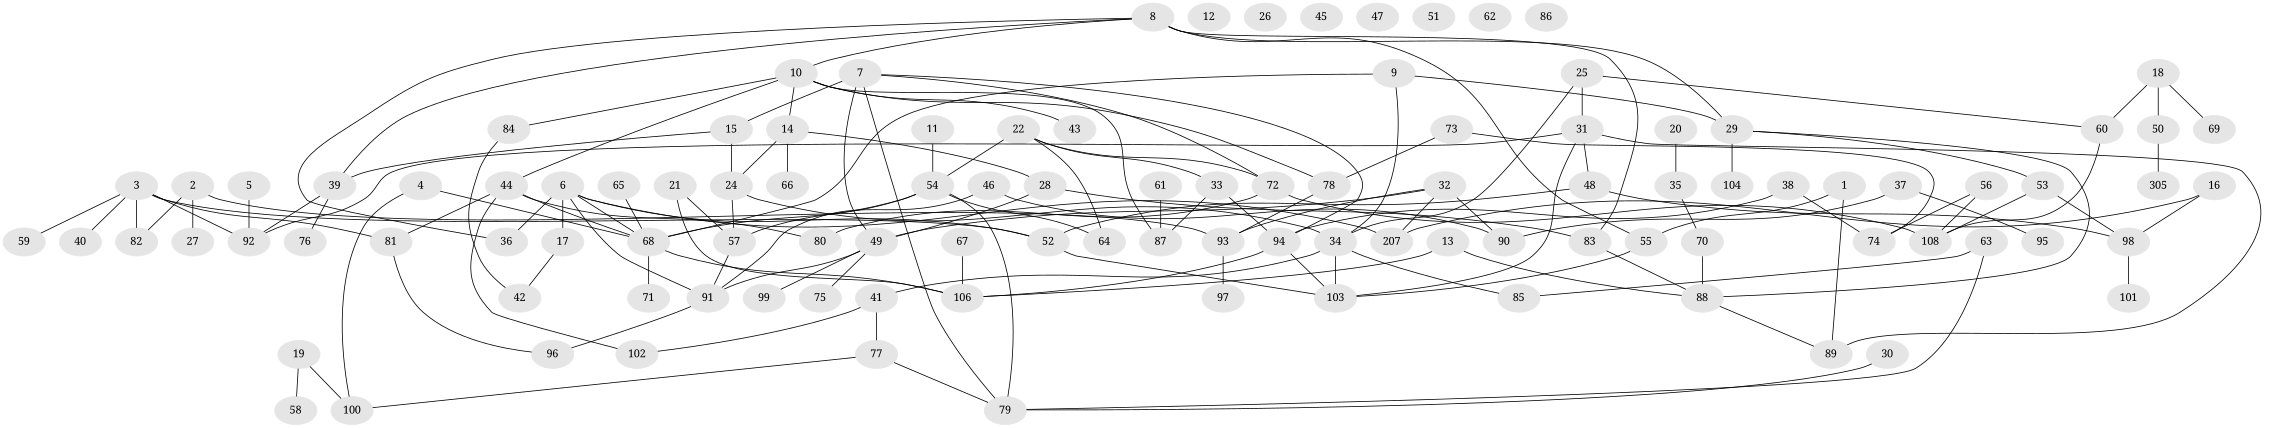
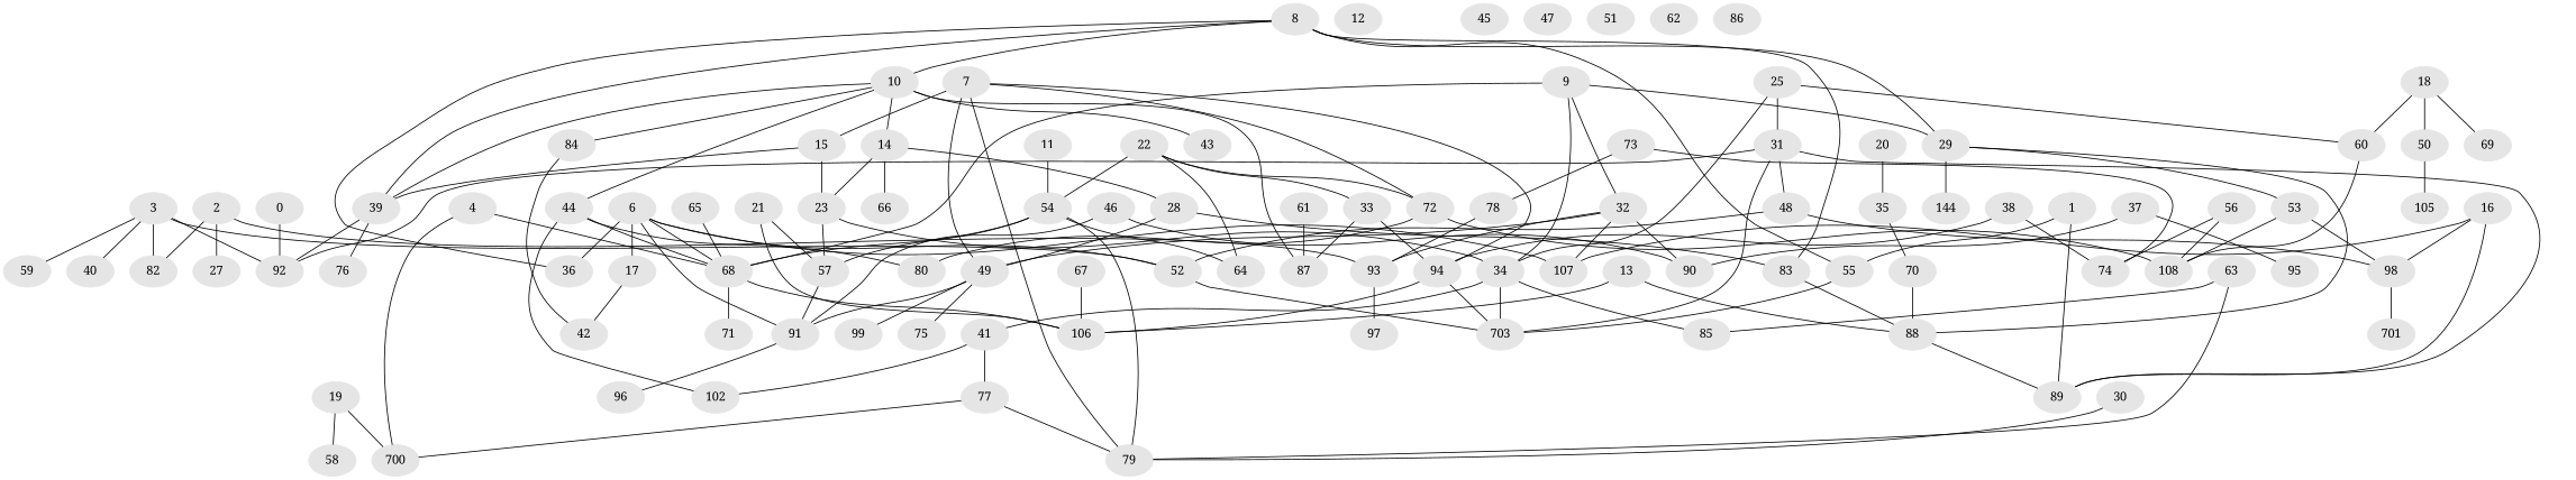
  graph {
    fontname="Noto Serif"
    node [color=gray90 fontname="Noto Serif" style=filled]
    edge [fontname="Noto Serif"]
    1
    55
    89
-   103
+   103 [label=703]
    2
    27
    82
    93
    97
    3
    40
    52
    59
-   81
    92
    96
    4
    68
-   100
+   100 [label=700]
    106
    71
-   5
+   5 [label=0]
    6
    17
    36
    91
-   107 [label=207]
+   107
    42
    7
    15
    49
    72
    79
    94
    39
-   24
+   24 [label=23]
    75
    99
    80
    108
    8
    10
    29
    83
    14
    43
    44
    84
    87
    88
    53
-   104
+   104 [label=144]
    76
    9
    32
    34
    90
    41
    85
    28
    66
    102
    11
    54
    57
    64
    12
    13
    16
    98
-   101
+   101 [label=701]
    18
    50
    60
    69
-   105 [label=305]
+   105
    19
    58
    20
    35
    70
    21
    22
    33
    37
    95
    25
    31
    48
-   26
    30
    77
    38
    74
    45
    46
    47
    51
    56
    61
    62
    63
    65
    67
    73
    78
    86
    1 -- 55
    1 -- 89
    55 -- 103
    2 -- 27
    2 -- 82
    2 -- 93
    93 -- 97
    3 -- 82
    3 -- 40
    3 -- 52
    3 -- 59
-   3 -- 81
    3 -- 92
    52 -- 103
-   81 -- 96
    4 -- 68
    4 -- 100
    68 -- 106
    68 -- 71
    5 -- 92
    6 -- 52
    6 -- 68
    6 -- 17
    6 -- 36
    6 -- 91
    6 -- 107
    17 -- 42
    91 -- 96
    7 -- 15
    7 -- 49
    7 -- 72
    7 -- 79
    7 -- 94
    15 -- 39
    15 -- 24
    49 -- 91
    49 -- 75
    49 -- 99
    72 -- 80
    72 -- 108
    94 -- 103
    94 -- 106
    39 -- 92
    39 -- 76
    24 -- 34
    24 -- 57
    8 -- 55
    8 -- 36
    8 -- 39
    8 -- 10
    8 -- 29
    8 -- 83
-   10 -- 78
+   10 -- 39
    10 -- 14
    10 -- 43
    10 -- 44
    10 -- 84
    10 -- 87
    29 -- 88
    29 -- 53
    29 -- 104
    83 -- 88
    14 -- 24
    14 -- 28
    14 -- 66
-   44 -- 81
    44 -- 68
    44 -- 80
    44 -- 102
    84 -- 42
    88 -- 89
    53 -- 108
    53 -- 98
    9 -- 68
    9 -- 29
+   9 -- 32
    9 -- 34
    32 -- 93
    32 -- 107
    32 -- 49
    32 -- 90
    34 -- 103
    34 -- 41
    34 -- 85
    41 -- 102
    41 -- 77
    28 -- 49
    28 -- 83
    11 -- 54
    54 -- 68
    54 -- 79
    54 -- 57
    54 -- 64
    57 -- 91
    13 -- 106
    13 -- 88
+   16 -- 89
    16 -- 107
    16 -- 98
    98 -- 101
    18 -- 50
    18 -- 60
    18 -- 69
    50 -- 105
    60 -- 108
    19 -- 100
    19 -- 58
    20 -- 35
    35 -- 70
    70 -- 88
    21 -- 106
    21 -- 57
    22 -- 72
    22 -- 54
    22 -- 64
    22 -- 33
    33 -- 94
    33 -- 87
    37 -- 90
    37 -- 95
    25 -- 34
    25 -- 60
    25 -- 31
    31 -- 89
    31 -- 103
    31 -- 92
    31 -- 48
    48 -- 52
    48 -- 98
    30 -- 79
    77 -- 100
    77 -- 79
    38 -- 94
    38 -- 74
    46 -- 91
    46 -- 90
    56 -- 108
    56 -- 74
    61 -- 87
    63 -- 79
    63 -- 85
    65 -- 68
    67 -- 106
    73 -- 74
    73 -- 78
    78 -- 93
  }
